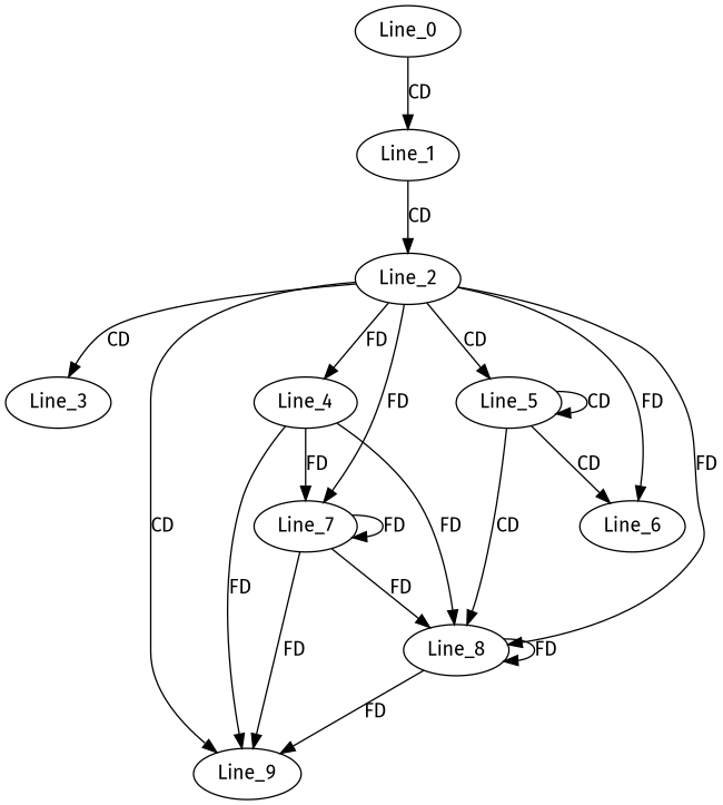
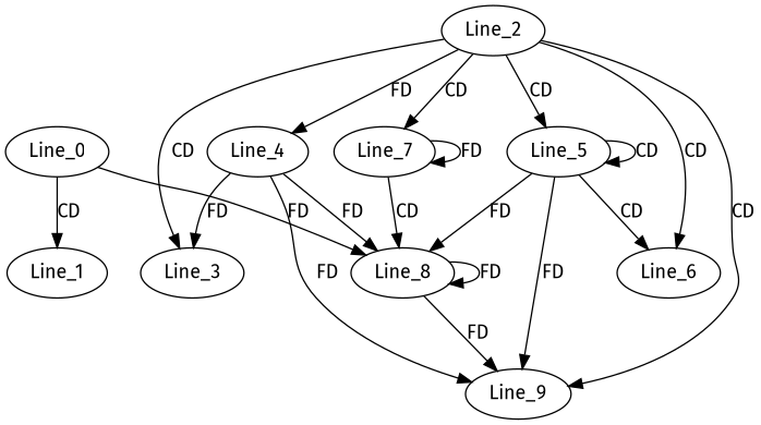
  digraph {
    fontname="Fira Sans"
    node [fontname="Fira Sans"]
    edge [fontname="Fira Sans"]
    Line_0
    Line_1
    Line_2
    Line_3
    Line_4
    Line_5
    Line_6
    Line_7
    Line_8
    Line_9
    Line_0 -> Line_1 [label=CD]
-   Line_1 -> Line_2 [label=CD]
    Line_2 -> Line_3 [label=CD]
    Line_2 -> Line_4 [label=FD]
    Line_2 -> Line_5 [label=CD]
-   Line_2 -> Line_6 [label=FD]
-   Line_2 -> Line_7 [label=FD]
-   Line_2 -> Line_8 [label=FD]
+   Line_2 -> Line_6 [label=CD]
+   Line_2 -> Line_7 [label=CD]
+   Line_0 -> Line_8 [label=FD]
    Line_2 -> Line_9 [label=CD]
-   Line_4 -> Line_7 [label=FD]
+   Line_4 -> Line_3 [label=FD]
    Line_4 -> Line_8 [label=FD]
    Line_4 -> Line_9 [label=FD]
    Line_5 -> Line_5 [label=CD]
    Line_5 -> Line_6 [label=CD]
-   Line_5 -> Line_8 [label=CD]
+   Line_5 -> Line_8 [label=FD]
    Line_7 -> Line_7 [label=FD]
-   Line_7 -> Line_8 [label=FD]
-   Line_7 -> Line_9 [label=FD]
+   Line_7 -> Line_8 [label=CD]
+   Line_5 -> Line_9 [label=FD]
    Line_8 -> Line_8 [label=FD]
    Line_8 -> Line_9 [label=FD]
  }
